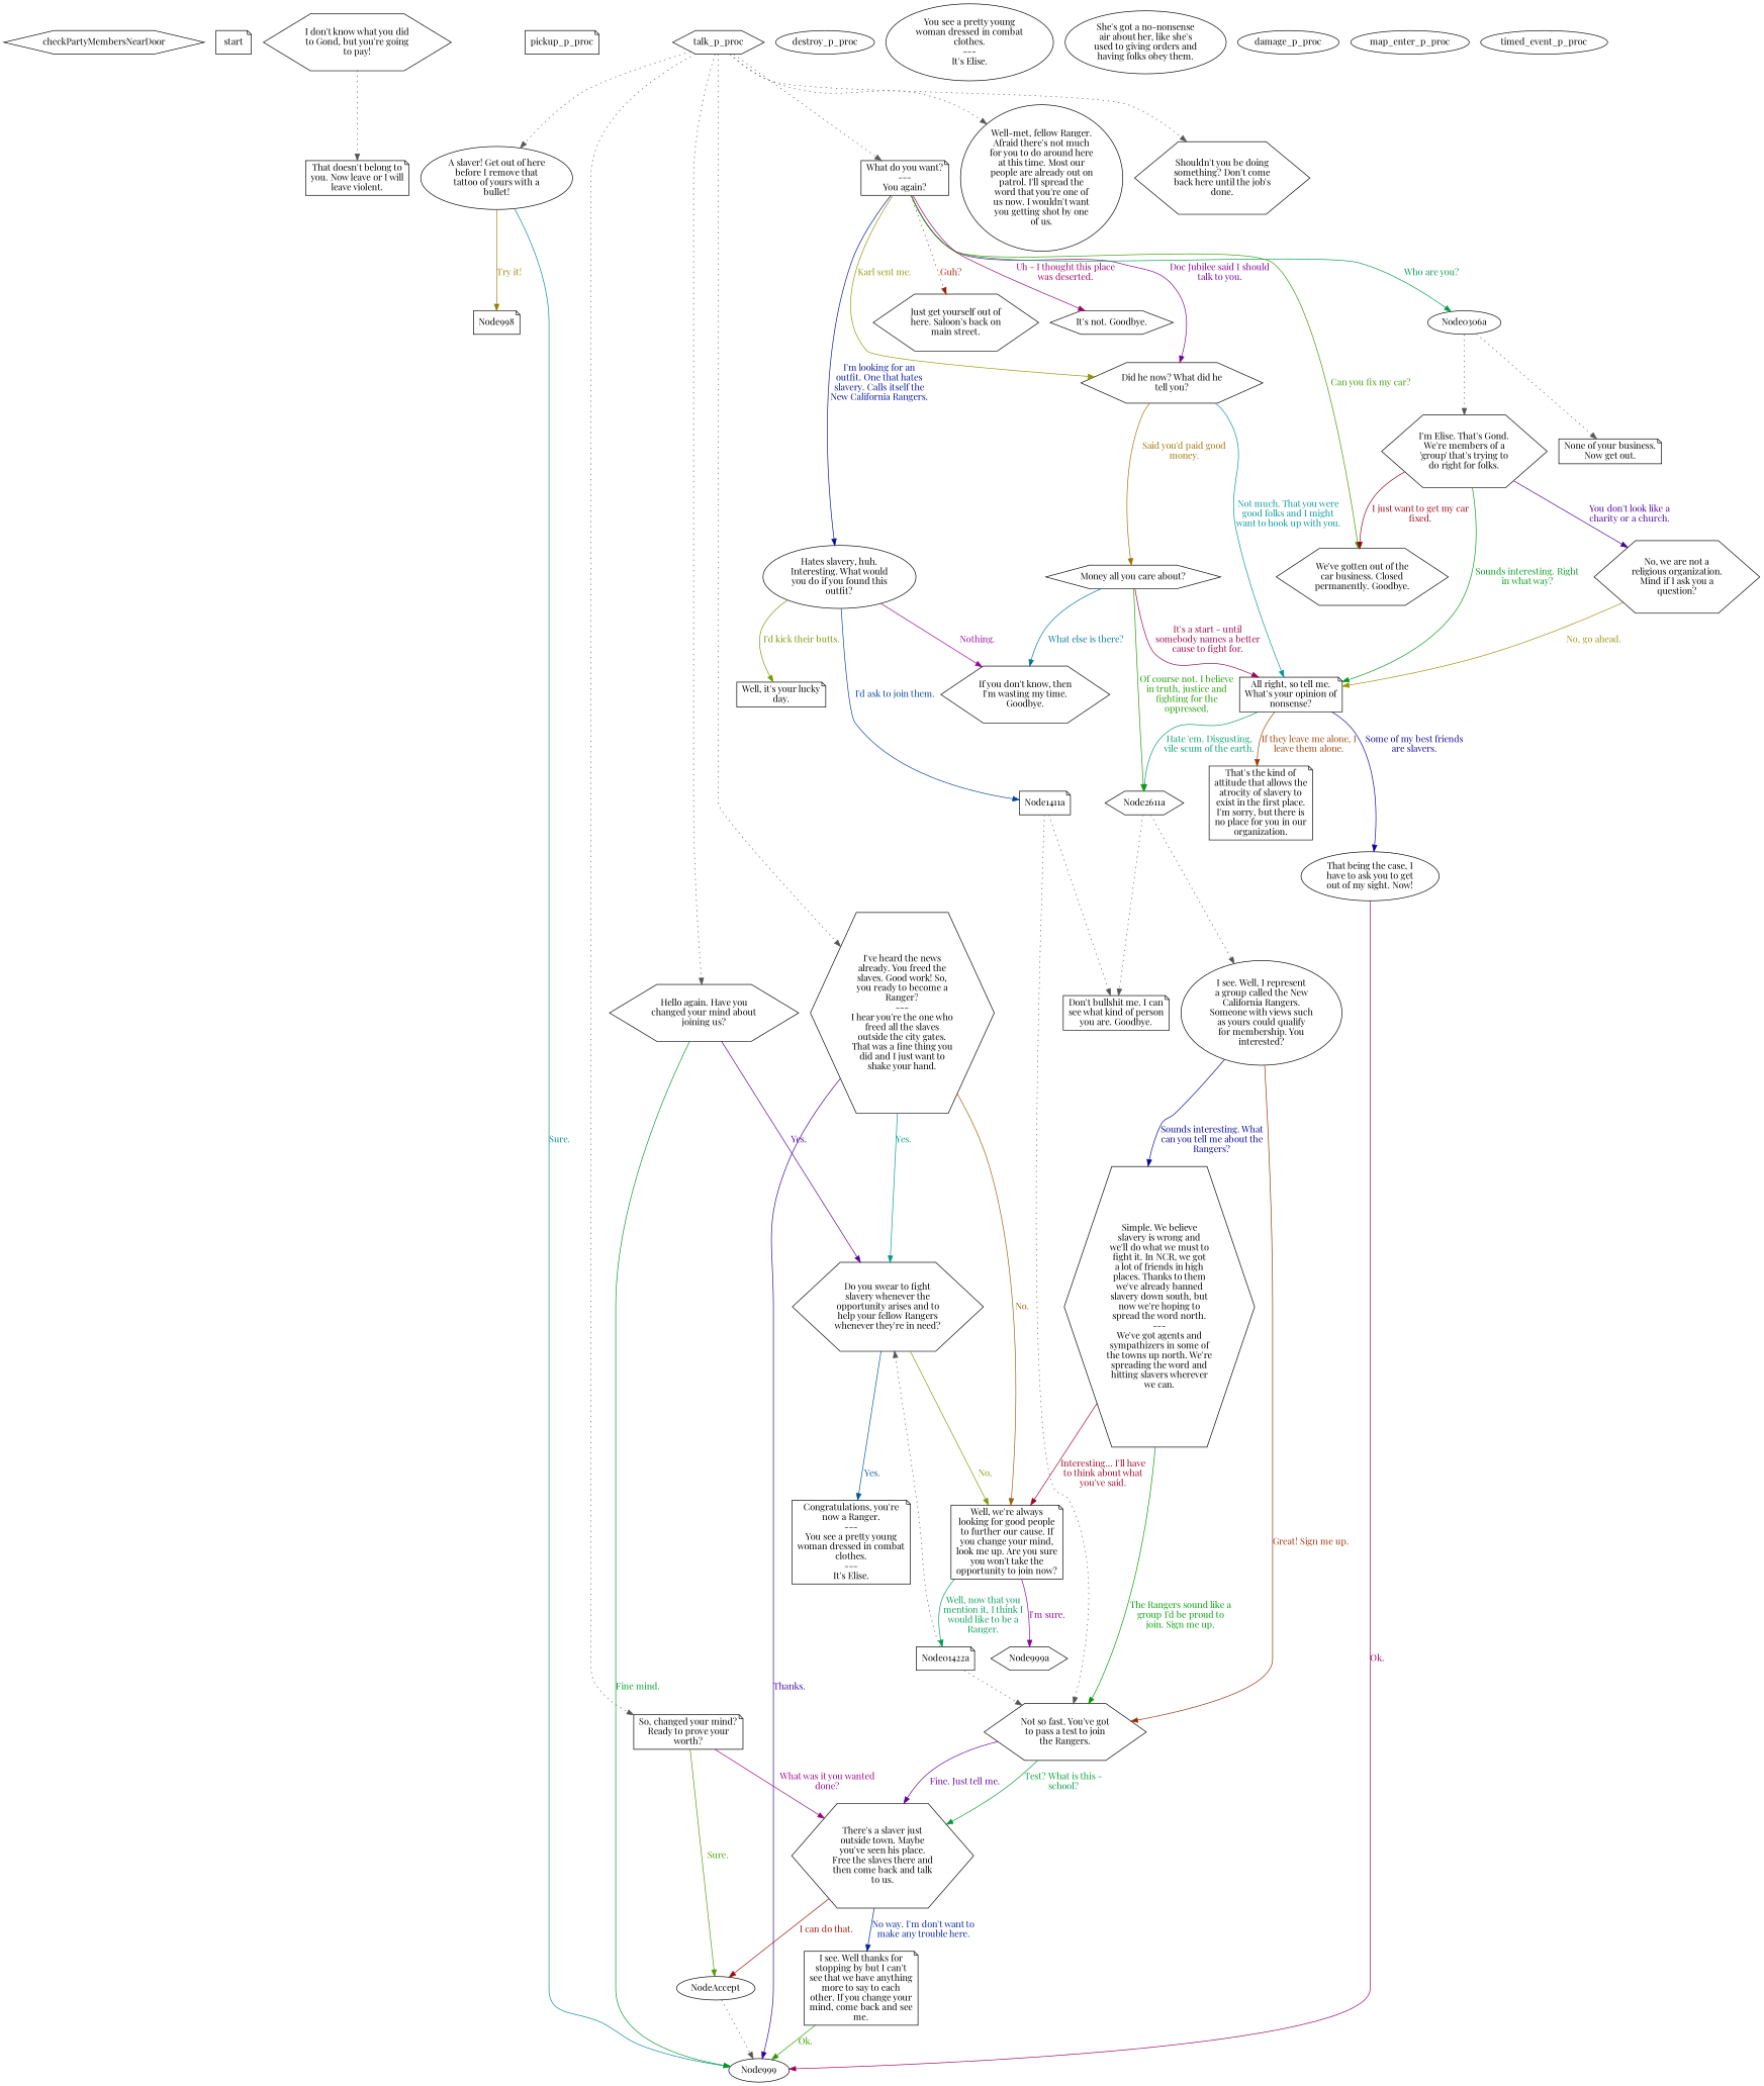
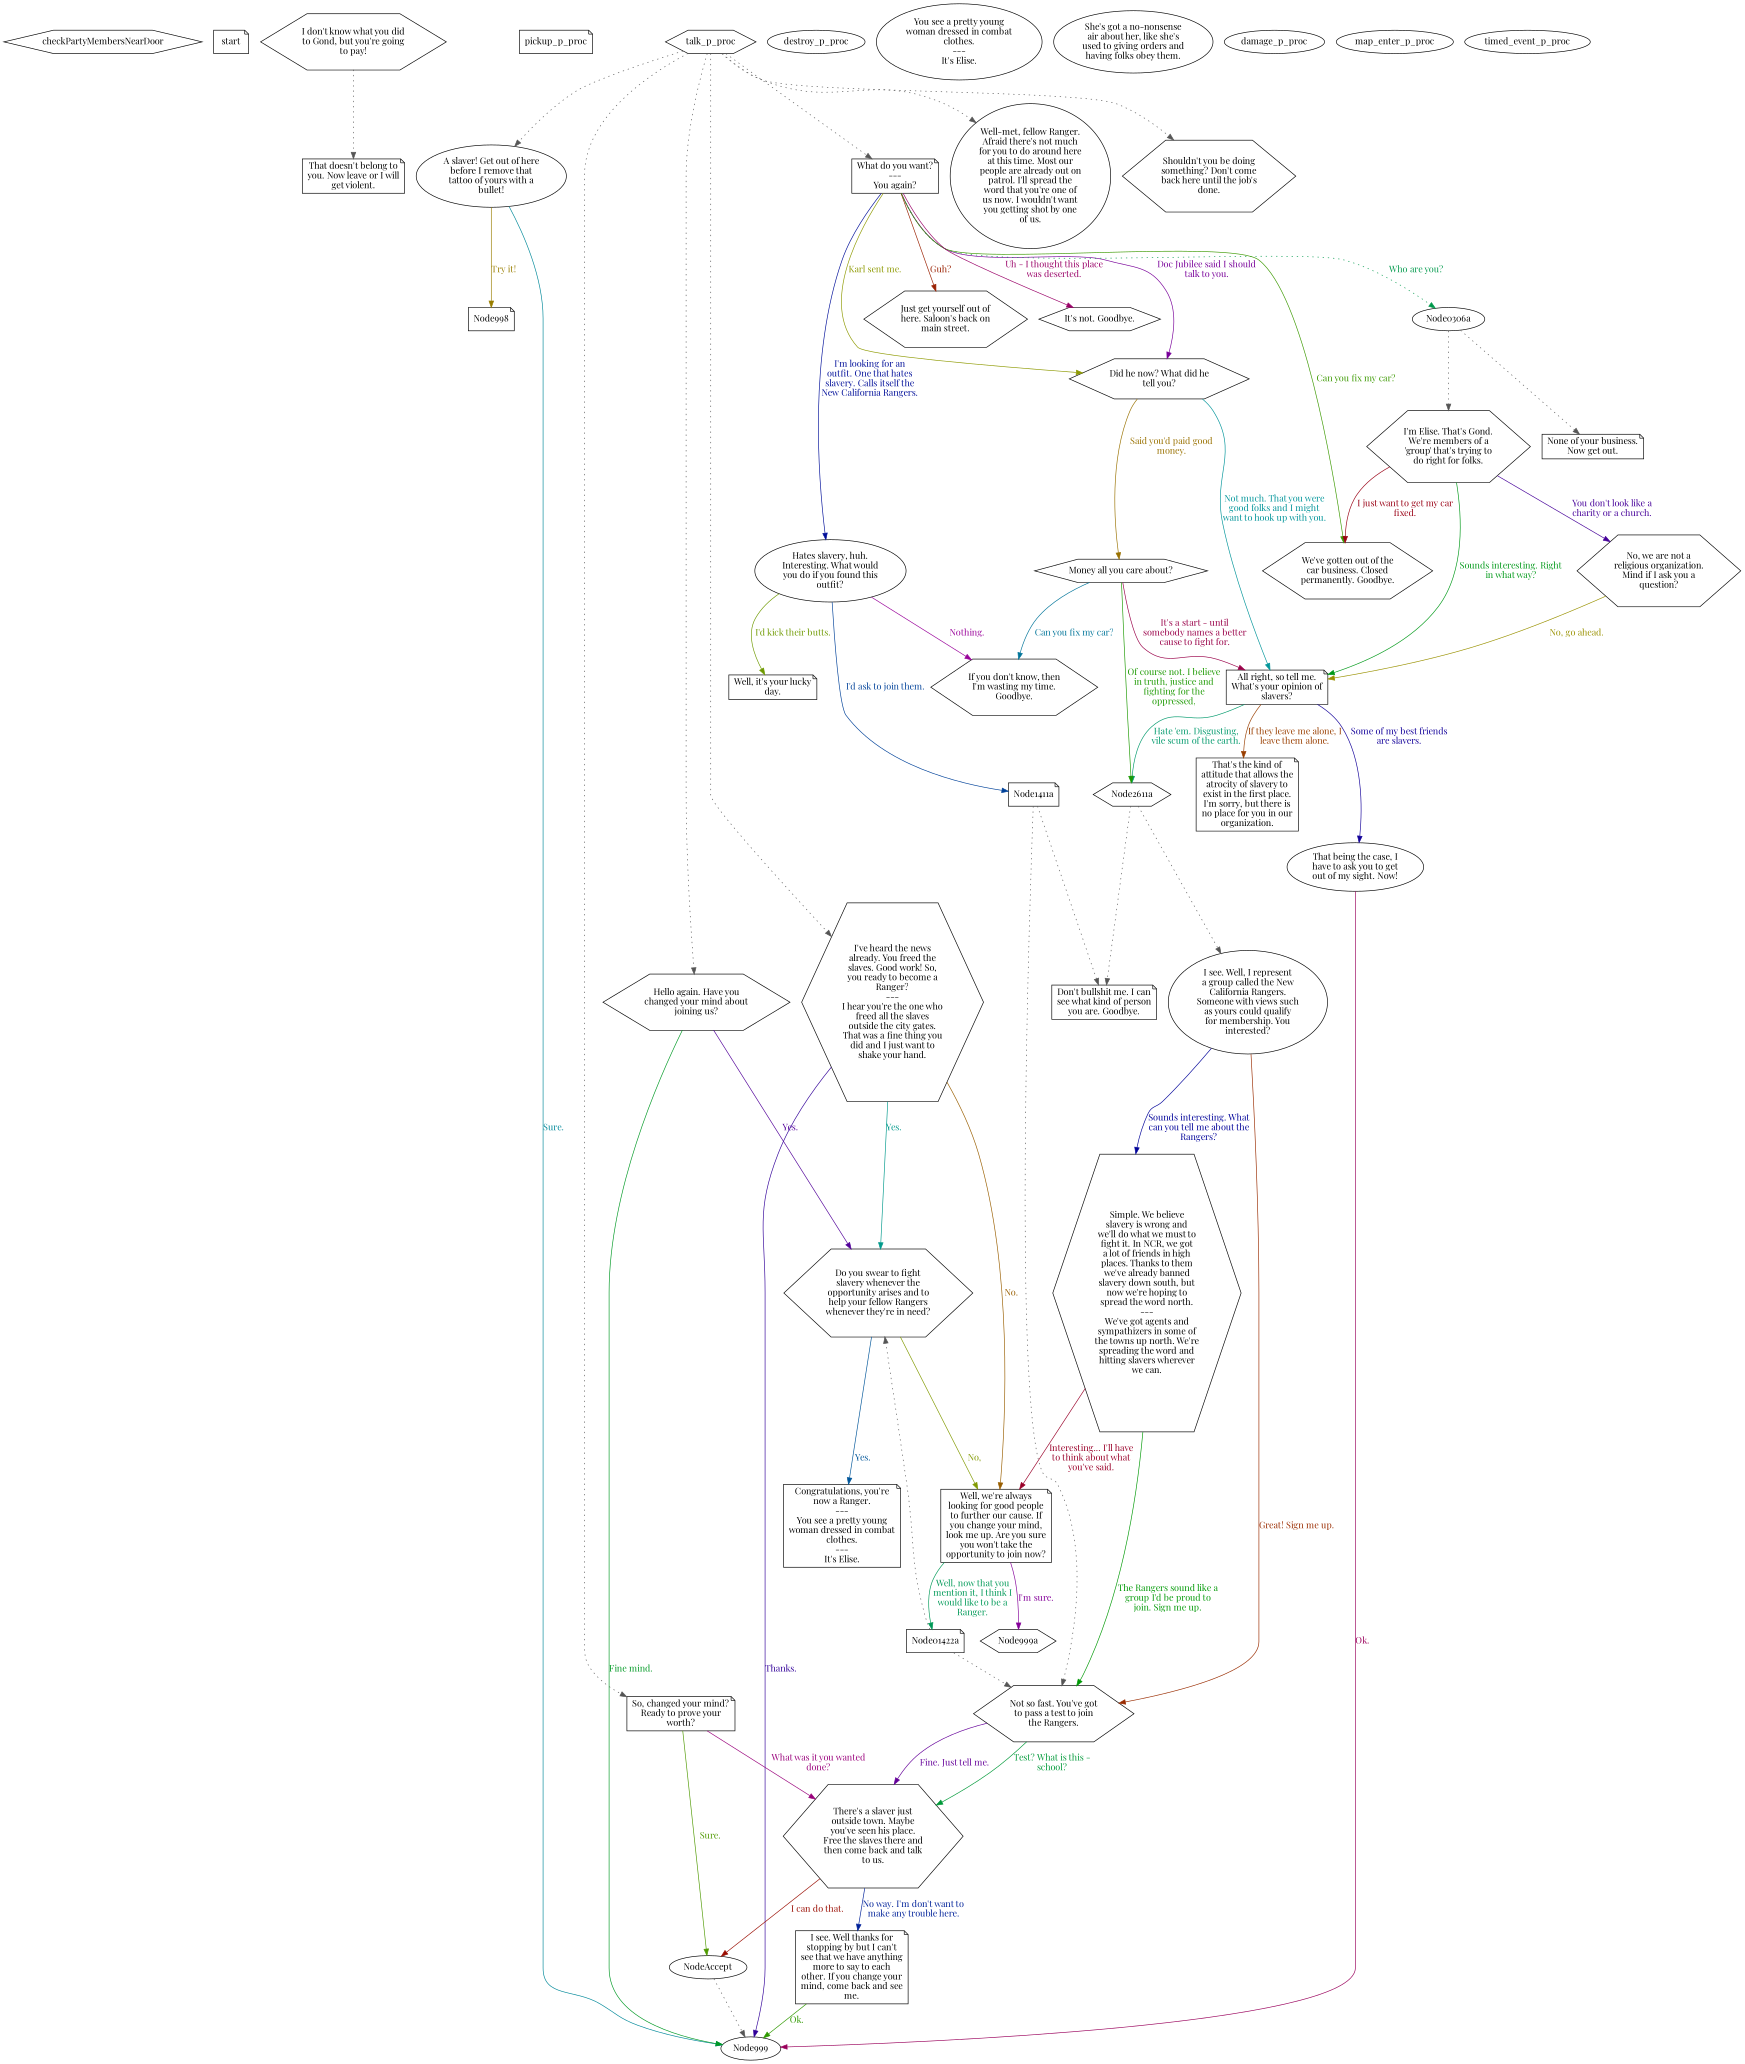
  digraph {
    fontname="Playfair Display"
    node [color="#000000" fillcolor="#FFFFFF" fontname="Playfair Display" shape=hexagon style=filled]
    edge [color="#555555" fontname="Playfair Display"]
    checkPartyMembersNearDoor
    start [shape=note]
    n3 [label="I don't know what you did\nto Gond, but you're going\nto pay!"]
-   n4 [label="That doesn't belong to\nyou. Now leave or I will\nleave violent." shape=note]
+   n4 [label="That doesn't belong to\nyou. Now leave or I will\nget violent." shape=note]
    pickup_p_proc [shape=note]
    n6 [label="A slaver! Get out of here\nbefore I remove that\ntattoo of yours with a\nbullet!" shape=ellipse]
    talk_p_proc
    n8 [label="Well-met, fellow Ranger.\nAfraid there's not much\nfor you to do around here\nat this time. Most our\npeople are already out on\npatrol. I'll spread the\nword that you're one of\nus now. I wouldn't want\nyou getting shot by one\nof us." shape=ellipse]
    n9 [label="Hello again. Have you\nchanged your mind about\njoining us?"]
    n10 [label="I've heard the news\nalready. You freed the\nslaves. Good work! So,\nyou ready to become a\nRanger?\n---\nI hear you're the one who\nfreed all the slaves\noutside the city gates.\nThat was a fine thing you\ndid and I just want to\nshake your hand."]
    n11 [label="Shouldn't you be doing\nsomething? Don't come\nback here until the job's\ndone."]
    n12 [label="So, changed your mind?\nReady to prove your\nworth?" shape=note]
    n13 [label="What do you want?\n---\nYou again?" shape=note]
    Node998 [shape=note]
    Node999 [shape=ellipse]
    n16 [label="Do you swear to fight\nslavery whenever the\nopportunity arises and to\nhelp your fellow Rangers\nwhenever they're in need?"]
    n17 [label="Well, we're always\nlooking for good people\nto further our cause. If\nyou change your mind,\nlook me up. Are you sure\nyou won't take the\nopportunity to join now?" shape=note]
    n18 [label="There's a slaver just\noutside town. Maybe\nyou've seen his place.\nFree the slaves there and\nthen come back and talk\nto us."]
    NodeAccept [shape=ellipse]
    n20 [label="Did he now? What did he\ntell you?"]
    Node0306a [shape=ellipse]
    n22 [label="Just get yourself out of\nhere. Saloon's back on\nmain street."]
    n23 [label="Hates slavery, huh.\nInteresting. What would\nyou do if you found this\noutfit?" shape=ellipse]
    n24 [label="We've gotten out of the\ncar business. Closed\npermanently. Goodbye."]
    n25 [label="It's not. Goodbye."]
    n26 [label="Congratulations, you're\nnow a Ranger.\n---\nYou see a pretty young\nwoman dressed in combat\nclothes.\n---\nIt's Elise." shape=note]
    Node999a
    Node01422a [shape=note]
    n29 [label="I see. Well thanks for\nstopping by but I can't\nsee that we have anything\nmore to say to each\nother. If you change your\nmind, come back and see\nme." shape=note]
-   n30 [label="All right, so tell me.\nWhat's your opinion of\nnonsense?" shape=note]
+   n30 [label="All right, so tell me.\nWhat's your opinion of\nslavers?" shape=note]
    n31 [label="Money all you care about?"]
    n32 [label="I'm Elise. That's Gond.\nWe're members of a\n'group' that's trying to\ndo right for folks."]
    n33 [label="None of your business.\nNow get out." shape=note]
    Node1411a [shape=note]
    n35 [label="Well, it's your lucky\nday." shape=note]
    n36 [label="If you don't know, then\nI'm wasting my time.\nGoodbye."]
    destroy_p_proc [shape=ellipse]
    n38 [label="You see a pretty young\nwoman dressed in combat\nclothes.\n---\nIt's Elise." shape=ellipse]
    n39 [label="She's got a no-nonsense\nair about her, like she's\nused to giving orders and\nhaving folks obey them." shape=ellipse]
    damage_p_proc [shape=ellipse]
    map_enter_p_proc [shape=ellipse]
    Node2611a
    n43 [label="That's the kind of\nattitude that allows the\natrocity of slavery to\nexist in the first place.\nI'm sorry, but there is\nno place for you in our\norganization." shape=note]
    n44 [label="That being the case, I\nhave to ask you to get\nout of my sight. Now!" shape=ellipse]
    n45 [label="No, we are not a\nreligious organization.\nMind if I ask you a\nquestion?"]
    n46 [label="Don't bullshit me. I can\nsee what kind of person\nyou are. Goodbye." shape=note]
    n47 [label="Not so fast. You've got\nto pass a test to join\nthe Rangers."]
    n48 [label="I see. Well, I represent\na group called the New\nCalifornia Rangers.\nSomeone with views such\nas yours could qualify\nfor membership. You\ninterested?" shape=ellipse]
    n49 [label="Simple. We believe\nslavery is wrong and\nwe'll do what we must to\nfight it. In NCR, we got\na lot of friends in high\nplaces. Thanks to them\nwe've already banned\nslavery down south, but\nnow we're hoping to\nspread the word north.\n---\nWe've got agents and\nsympathizers in some of\nthe towns up north. We're\nspreading the word and\nhitting slavers wherever\nwe can."]
    timed_event_p_proc [shape=ellipse]
    n3 -> n4 [style=dotted]
    n6 -> Node998 [color="#997E00" fontcolor="#997E00" label="Try it!"]
    n6 -> Node999 [color="#008899" fontcolor="#008899" label="Sure."]
    talk_p_proc -> n6 [style=dotted]
    talk_p_proc -> n8 [style=dotted]
    talk_p_proc -> n9 [style=dotted]
    talk_p_proc -> n10 [style=dotted]
    talk_p_proc -> n11 [style=dotted]
    talk_p_proc -> n12 [style=dotted]
    talk_p_proc -> n13 [style=dotted]
    n9 -> Node999 [color="#009924" fontcolor="#009924" label="Fine mind."]
    n9 -> n16 [color="#510099" fontcolor="#510099" label="Yes."]
    n10 -> Node999 [color="#310099" fontcolor="#310099" label="Thanks."]
    n10 -> n16 [color="#00998B" fontcolor="#00998B" label="Yes."]
    n10 -> n17 [color="#995E00" fontcolor="#995E00" label="No."]
    n12 -> n18 [color="#99007B" fontcolor="#99007B" label="What was it you wanted\ndone?"]
    n12 -> NodeAccept [color="#4E9900" fontcolor="#4E9900" label="Sure."]
    n13 -> n20 [color="#8D9900" fontcolor="#8D9900" label="Karl sent me."]
    n13 -> n20 [color="#780099" fontcolor="#780099" label="Doc Jubilee said I should\ntalk to you."]
-   n13 -> Node0306a [color="#00994B" fontcolor="#00994B" label="Who are you?"]
-   n13 -> n22 [color="#991F00" fontcolor="#991F00" label="Guh?" style=dotted]
+   n13 -> Node0306a [color="#00994B" fontcolor="#00994B" label="Who are you?" style=dotted]
+   n13 -> n22 [color="#991F00" fontcolor="#991F00" label="Guh?"]
    n13 -> n23 [color="#000E99" fontcolor="#000E99" label="I'm looking for an\noutfit. One that hates\nslavery. Calls itself the\nNew California Rangers."]
    n13 -> n24 [color="#3B9900" fontcolor="#3B9900" label="Can you fix my car?"]
    n13 -> n25 [color="#990067" fontcolor="#990067" label="Uh - I thought this place\nwas deserted."]
    n16 -> n17 [color="#819900" fontcolor="#819900" label="No,"]
    n16 -> n26 [color="#005599" fontcolor="#005599" label="Yes."]
    n17 -> Node999a [color="#840099" fontcolor="#840099" label="I'm sure."]
    n17 -> Node01422a [color="#009957" fontcolor="#009957" label="Well, now that you\nmention it, I think I\nwould like to be a\nRanger."]
    n18 -> NodeAccept [color="#990B00" fontcolor="#990B00" label="I can do that."]
    n18 -> n29 [color="#002199" fontcolor="#002199" label="No way. I'm don't want to\nmake any trouble here."]
    NodeAccept -> Node999 [style=dotted]
    n20 -> n30 [color="#009499" fontcolor="#009499" label="Not much. That you were\ngood folks and I might\nwant to hook up with you."]
    n20 -> n31 [color="#997100" fontcolor="#997100" label="Said you'd paid good\nmoney."]
    Node0306a -> n32 [style=dotted]
    Node0306a -> n33 [style=dotted]
    n23 -> Node1411a [color="#004199" fontcolor="#004199" label="I'd ask to join them."]
    n23 -> n35 [color="#6E9900" fontcolor="#6E9900" label="I'd kick their butts."]
    n23 -> n36 [color="#980099" fontcolor="#980099" label="Nothing."]
    Node01422a -> n16 [style=dotted]
    Node01422a -> n47 [style=dotted]
    n29 -> Node999 [color="#2F9900" fontcolor="#2F9900" label="Ok."]
    n30 -> Node2611a [color="#00996B" fontcolor="#00996B" label="Hate 'em. Disgusting,\nvile scum of the earth."]
    n30 -> n43 [color="#993E00" fontcolor="#993E00" label="If they leave me alone, I\nleave them alone."]
    n30 -> n44 [color="#120099" fontcolor="#120099" label="Some of my best friends\nare slavers."]
    n31 -> n30 [color="#990048" fontcolor="#990048" label="It's a start - until\nsomebody names a better\ncause to fight for."]
-   n31 -> n36 [color="#007499" fontcolor="#007499" label="What else is there?"]
+   n31 -> n36 [color="#007499" fontcolor="#007499" label="Can you fix my car?"]
    n31 -> Node2611a [color="#1B9900" fontcolor="#1B9900" label="Of course not. I believe\nin truth, justice and\nfighting for the\noppressed,"]
    n32 -> n24 [color="#990014" fontcolor="#990014" label="I just want to get my car\nfixed."]
    n32 -> n30 [color="#009918" fontcolor="#009918" label="Sounds interesting. Right\nin what way?"]
    n32 -> n45 [color="#450099" fontcolor="#450099" label="You don't look like a\ncharity or a church."]
    Node1411a -> n46 [style=dotted]
    Node1411a -> n47 [style=dotted]
    Node2611a -> n46 [style=dotted]
    Node2611a -> n48 [style=dotted]
    n44 -> Node999 [color="#99005B" fontcolor="#99005B" label="Ok."]
    n45 -> n30 [color="#999100" fontcolor="#999100" label="No, go ahead."]
    n47 -> n18 [color="#640099" fontcolor="#640099" label="Fine. Just tell me."]
    n47 -> n18 [color="#009938" fontcolor="#009938" label="Test? What is this -\nschool?"]
    n48 -> n47 [color="#992B00" fontcolor="#992B00" label="Great! Sign me up."]
    n48 -> n49 [color="#000299" fontcolor="#000299" label="Sounds interesting. What\ncan you tell me about the\nRangers?"]
    n49 -> n17 [color="#990028" fontcolor="#990028" label="Interesting... I'll have\nto think about what\nyou've said."]
    n49 -> n47 [color="#009905" fontcolor="#009905" label="The Rangers sound like a\ngroup I'd be proud to\njoin. Sign me up."]
  }
